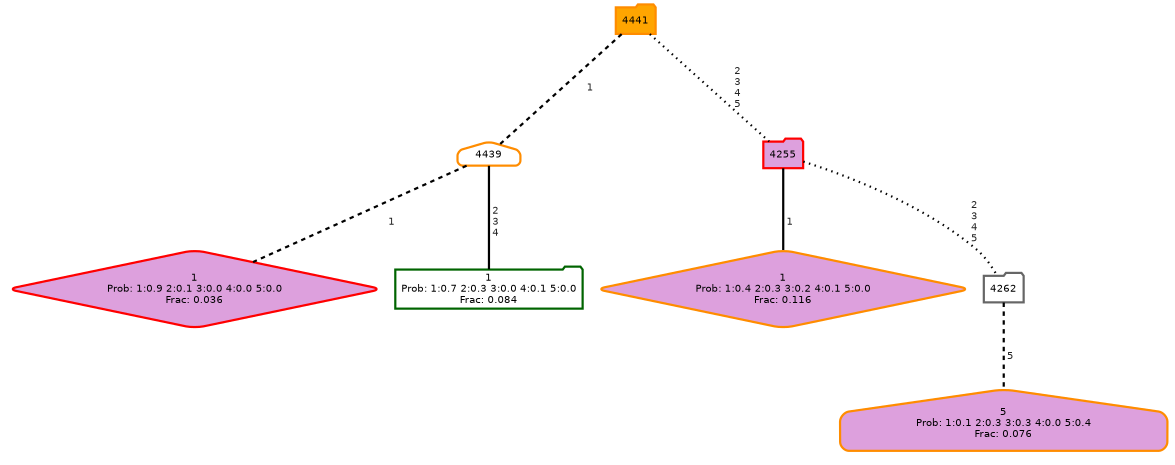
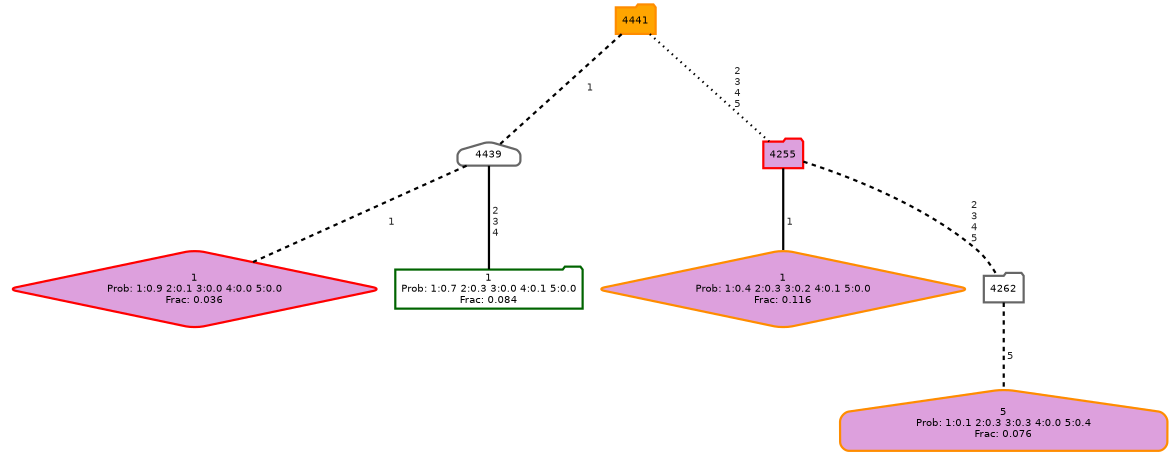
  graph {
    ranksep="0 equally"
    splines=straight
    node [color=darkorange fillcolor=plum fontcolor=black fontname=helvetica penwidth=3 shape=folder style="filled, rounded"]
    edge [color=black fontcolor=grey14 fontname=helvetica fontweight=bold penwidth=3 style=dashed]
    n1 [color=red label="1\nProb: 1:0.9 2:0.1 3:0.0 4:0.0 5:0.0\nFrac: 0.036" shape=diamond]
-   n2 [fillcolor=white label=4439 shape=house]
+   n2 [color=gray40 fillcolor=white label=4439 shape=house]
    n3 [color=darkgreen fillcolor=white label="1\nProb: 1:0.7 2:0.3 3:0.0 4:0.1 5:0.0\nFrac: 0.084"]
    n4 [fillcolor=orange label=4441]
    n5 [color=red label=4255]
    n6 [label="1\nProb: 1:0.4 2:0.3 3:0.2 4:0.1 5:0.0\nFrac: 0.116" shape=diamond]
    n7 [color=gray40 fillcolor=white label=4262]
    n8 [label="5\nProb: 1:0.1 2:0.3 3:0.3 4:0.0 5:0.4\nFrac: 0.076" shape=house]
    subgraph sub_1 {
      rank=same
    }
    n2 -- n1 [label=" 1"]
    n2 -- n3 [label=" 2\n 3\n 4" style=bold]
    n4 -- n2 [label=" 1"]
    n4 -- n5 [label=" 2\n 3\n 4\n 5" style=dotted]
    n5 -- n6 [label=" 1" style=bold]
-   n5 -- n7 [label=" 2\n 3\n 4\n 5" style=dotted]
+   n5 -- n7 [label=" 2\n 3\n 4\n 5"]
    n7 -- n8 [label=" 5"]
  }
